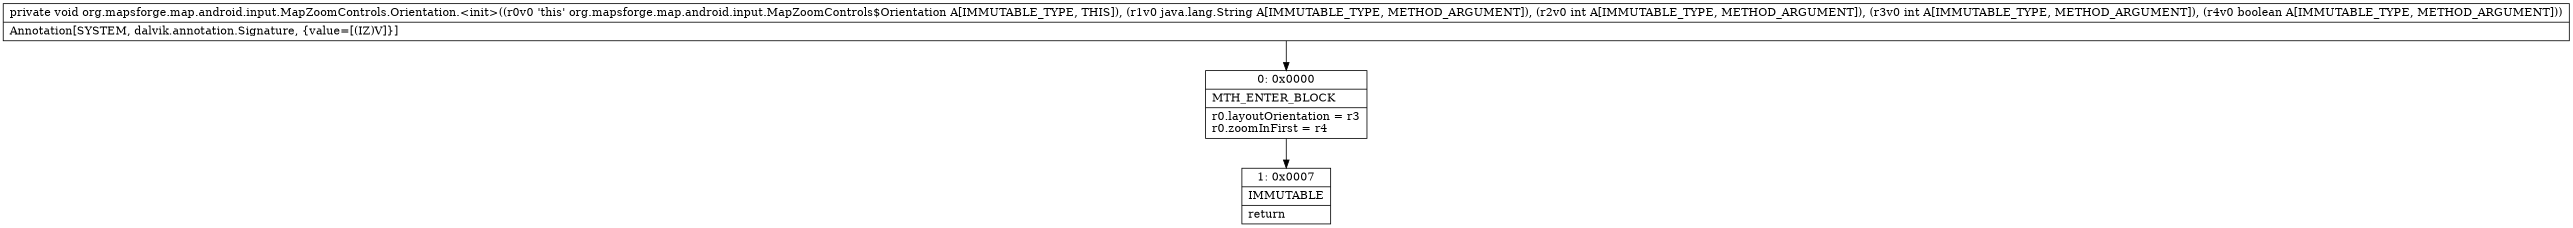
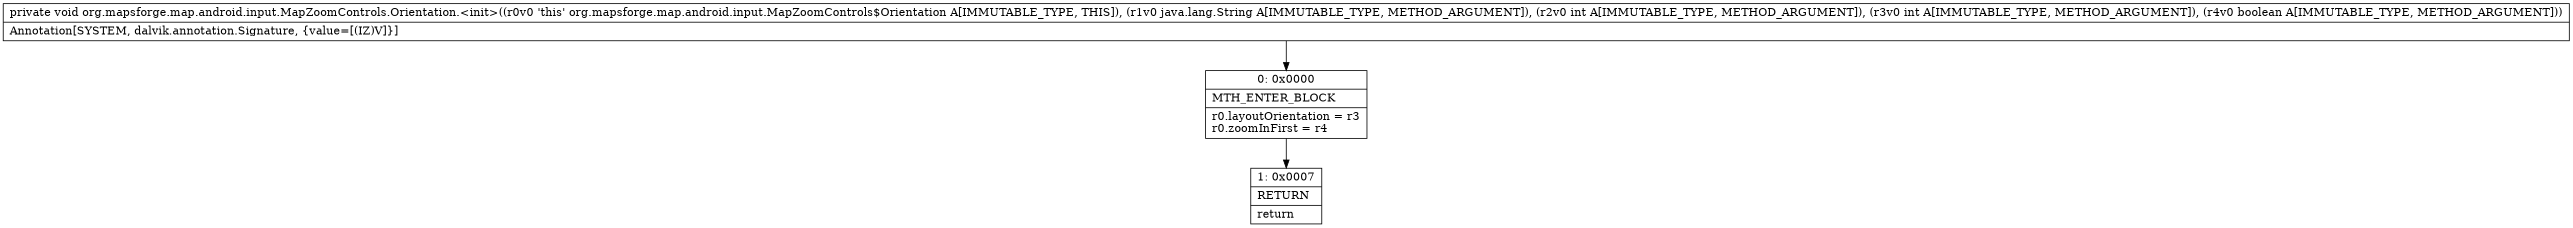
  digraph {
    node [shape=record]
    n1 [label="{0\:\ 0x0000|MTH_ENTER_BLOCK\l|r0.layoutOrientation = r3\lr0.zoomInFirst = r4\l}"]
-   n2 [label="{1\:\ 0x0007|IMMUTABLE\l|return\l}"]
+   n2 [label="{1\:\ 0x0007|RETURN\l|return\l}"]
    n3 [label="{private void org.mapsforge.map.android.input.MapZoomControls.Orientation.\<init\>((r0v0 'this' org.mapsforge.map.android.input.MapZoomControls$Orientation A[IMMUTABLE_TYPE, THIS]), (r1v0 java.lang.String A[IMMUTABLE_TYPE, METHOD_ARGUMENT]), (r2v0 int A[IMMUTABLE_TYPE, METHOD_ARGUMENT]), (r3v0 int A[IMMUTABLE_TYPE, METHOD_ARGUMENT]), (r4v0 boolean A[IMMUTABLE_TYPE, METHOD_ARGUMENT]))  | Annotation[SYSTEM, dalvik.annotation.Signature, \{value=[(IZ)V]\}]\l}"]
    n1 -> n2
    n3 -> n1
  }
